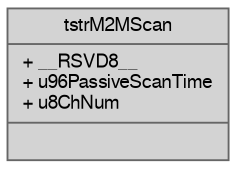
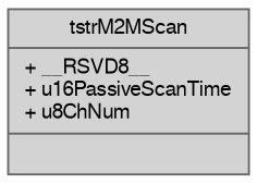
  digraph {
-   n1 [color=gray40 fillcolor=lightgrey fontcolor=black fontname=FreeSans fontsize=10 height=0.2 label="{tstrM2MScan\n|+ __RSVD8__\l+ u96PassiveScanTime\l+ u8ChNum\l|}" shape=record style=filled width=0.4]
+   n1 [color=gray40 fillcolor=lightgrey fontcolor=black fontname=FreeSans fontsize=10 height=0.2 label="{tstrM2MScan\n|+ __RSVD8__\l+ u16PassiveScanTime\l+ u8ChNum\l|}" shape=record style=filled width=0.4]
  }
